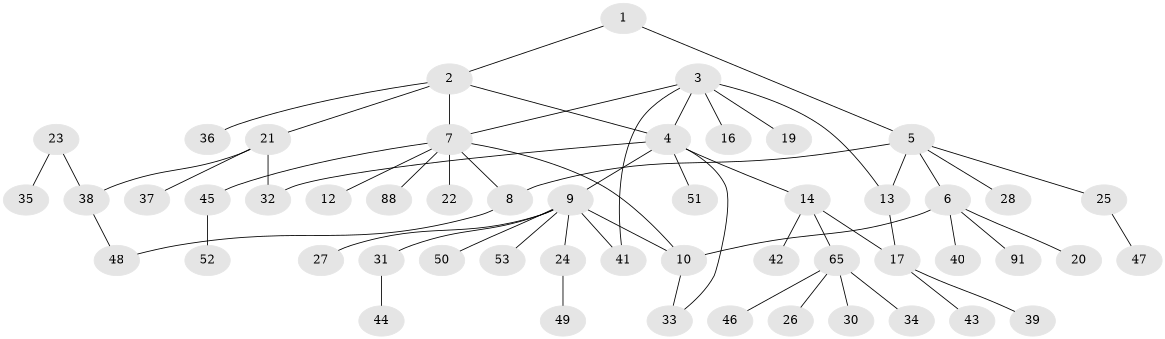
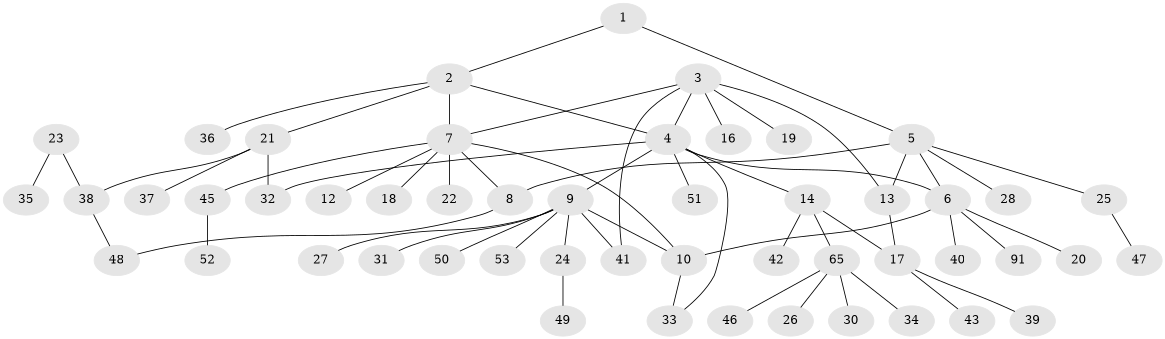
  graph {
    node [color=gray90 style=filled]
    1
    2
    5
    4
    7
    21
    36
    13
    6
    8
    25
    28
    9
    24
    41
    10
    27
    31
    50
    53
    14
    32
    33
    51
    12
-   18 [label=88]
+   18
    22
    45
    37
    38
    3
    16
    19
    17
    49
    n36 [label=91]
    20
    40
    n39 [label=65]
    42
    48
    47
    52
-   44
    39
    43
    26
    30
    34
    46
    23
    35
    1 -- 2
    1 -- 5
    2 -- 4
    2 -- 7
    2 -- 21
    2 -- 36
    5 -- 13
    5 -- 6
    5 -- 8
    5 -- 25
    5 -- 28
+   4 -- 6
    4 -- 9
    4 -- 14
    4 -- 32
    4 -- 33
    4 -- 51
    7 -- 8
    7 -- 10
    7 -- 12
    7 -- 18
    7 -- 22
    7 -- 45
    21 -- 32
    21 -- 37
    21 -- 38
    13 -- 17
    6 -- 10
    6 -- n36
    6 -- 20
    6 -- 40
    8 -- 48
    25 -- 47
    9 -- 24
    9 -- 41
    9 -- 10
    9 -- 27
    9 -- 31
    9 -- 50
    9 -- 53
    24 -- 49
    10 -- 33
-   31 -- 44
    14 -- 17
    14 -- n39
    14 -- 42
    45 -- 52
    38 -- 48
    3 -- 4
    3 -- 7
    3 -- 13
    3 -- 41
    3 -- 16
    3 -- 19
    17 -- 39
    17 -- 43
    n39 -- 26
    n39 -- 30
    n39 -- 34
    n39 -- 46
    23 -- 38
    23 -- 35
  }
